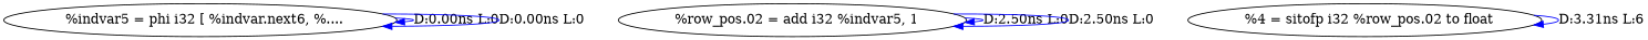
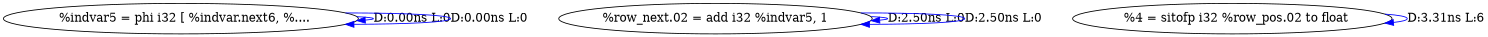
  digraph {
    edge [color=blue]
    n1 [label="  %indvar5 = phi i32 [ %indvar.next6, %...."]
-   n2 [label="  %row_pos.02 = add i32 %indvar5, 1"]
+   n2 [label="%row_next.02 = add i32 %indvar5, 1"]
    n3 [label="  %4 = sitofp i32 %row_pos.02 to float"]
    n1 -> n1 [label="D:0.00ns L:0"]
    n1 -> n1 [label="D:0.00ns L:0"]
    n2 -> n2 [label="D:2.50ns L:0"]
    n2 -> n2 [label="D:2.50ns L:0"]
    n3 -> n3 [label="D:3.31ns L:6"]
  }
